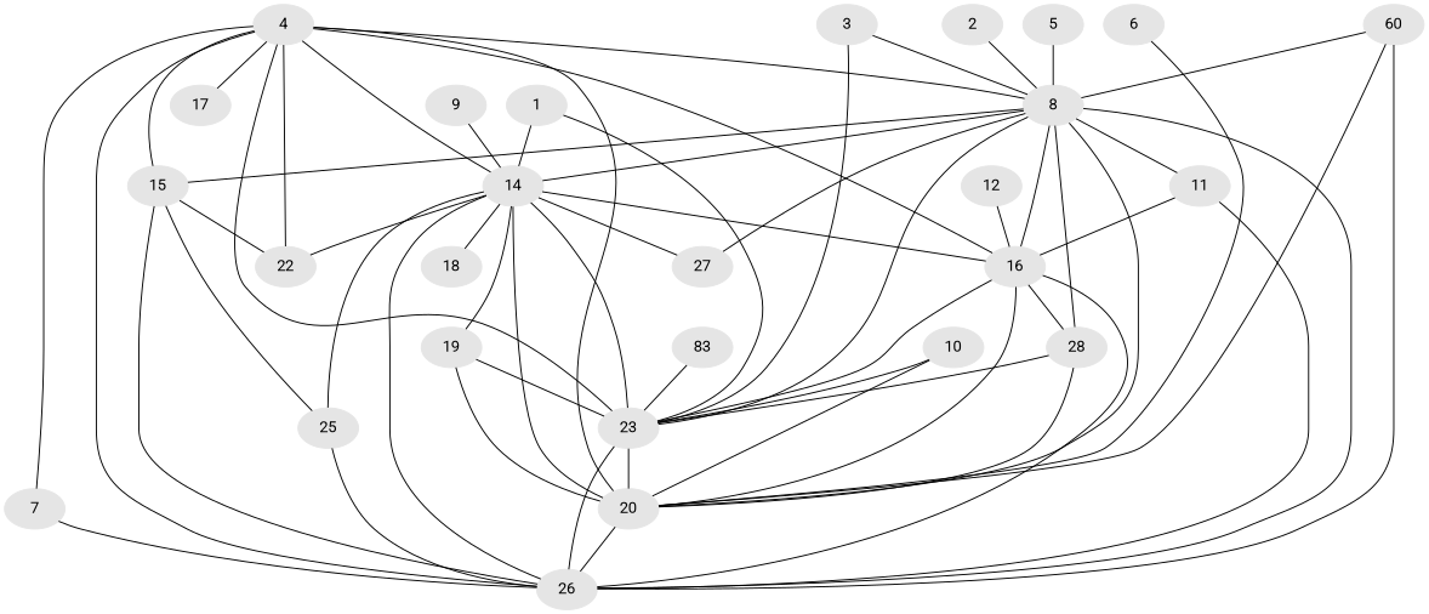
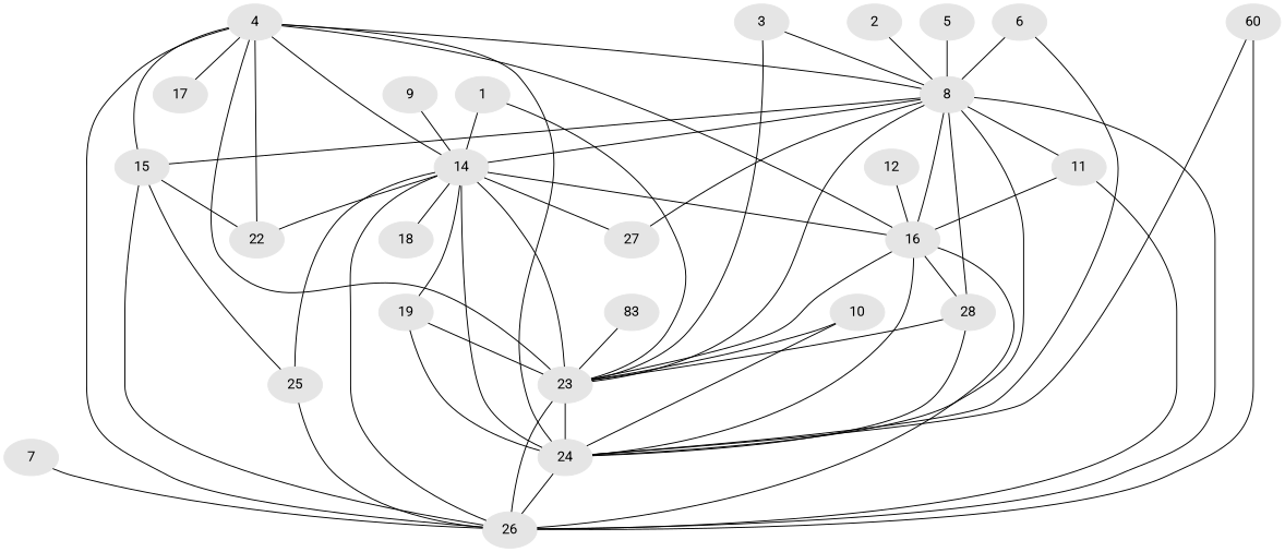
  graph {
    fontname=Roboto
    node [color=gray90 fontname=Roboto style=filled]
    edge [fontname=Roboto weight=1.0]
    1
    14
    23
    16
    22
-   24 [label=20]
+   24
    26
    27
    18
    19
    25
    2
    8
    15
    11
    n16 [label=28]
    3
    4
    7
    17
    5
    6
    9
    10
    12
    n26 [label=83]
    n27 [label=60]
    1 -- 14
    1 -- 23
    14 -- 23
    14 -- 16
    14 -- 22
    14 -- 24 [weight=2.0]
    14 -- 26 [weight=3.0]
    14 -- 27
    14 -- 18
    14 -- 19
    14 -- 25
    23 -- 24 [weight=2.0]
    23 -- 26 [weight=3.0]
    16 -- 23
    16 -- 24 [weight=3.0]
    16 -- 26 [weight=3.0]
    16 -- n16
    24 -- 26 [weight=4.0]
    19 -- 23
    19 -- 24 [weight=3.0]
    25 -- 26 [weight=2.0]
    2 -- 8
    8 -- 14 [weight=3.0]
    8 -- 23
    8 -- 16 [weight=2.0]
    8 -- 24 [weight=4.0]
    8 -- 26 [weight=2.0]
    8 -- 27
    8 -- 15
    8 -- 11 [weight=2.0]
    8 -- n16
    15 -- 22
    15 -- 26 [weight=2.0]
    15 -- 25
    11 -- 16
    11 -- 26
    n16 -- 23
    n16 -- 24
    3 -- 23
    3 -- 8
    4 -- 14 [weight=2.0]
    4 -- 23 [weight=3.0]
    4 -- 16 [weight=2.0]
    4 -- 22 [weight=2.0]
    4 -- 24 [weight=4.0]
    4 -- 26 [weight=7.0]
    4 -- 8 [weight=4.0]
    4 -- 15 [weight=2.0]
-   4 -- 7
    4 -- 17
    7 -- 26 [weight=2.0]
    5 -- 8
    6 -- 24
-   n27 -- 8 [weight=2.0]
+   6 -- 8 [weight=2.0]
    9 -- 14
    10 -- 23
    10 -- 24
    12 -- 16
    n26 -- 23
    n27 -- 24
    n27 -- 26 [weight=4.0]
  }
